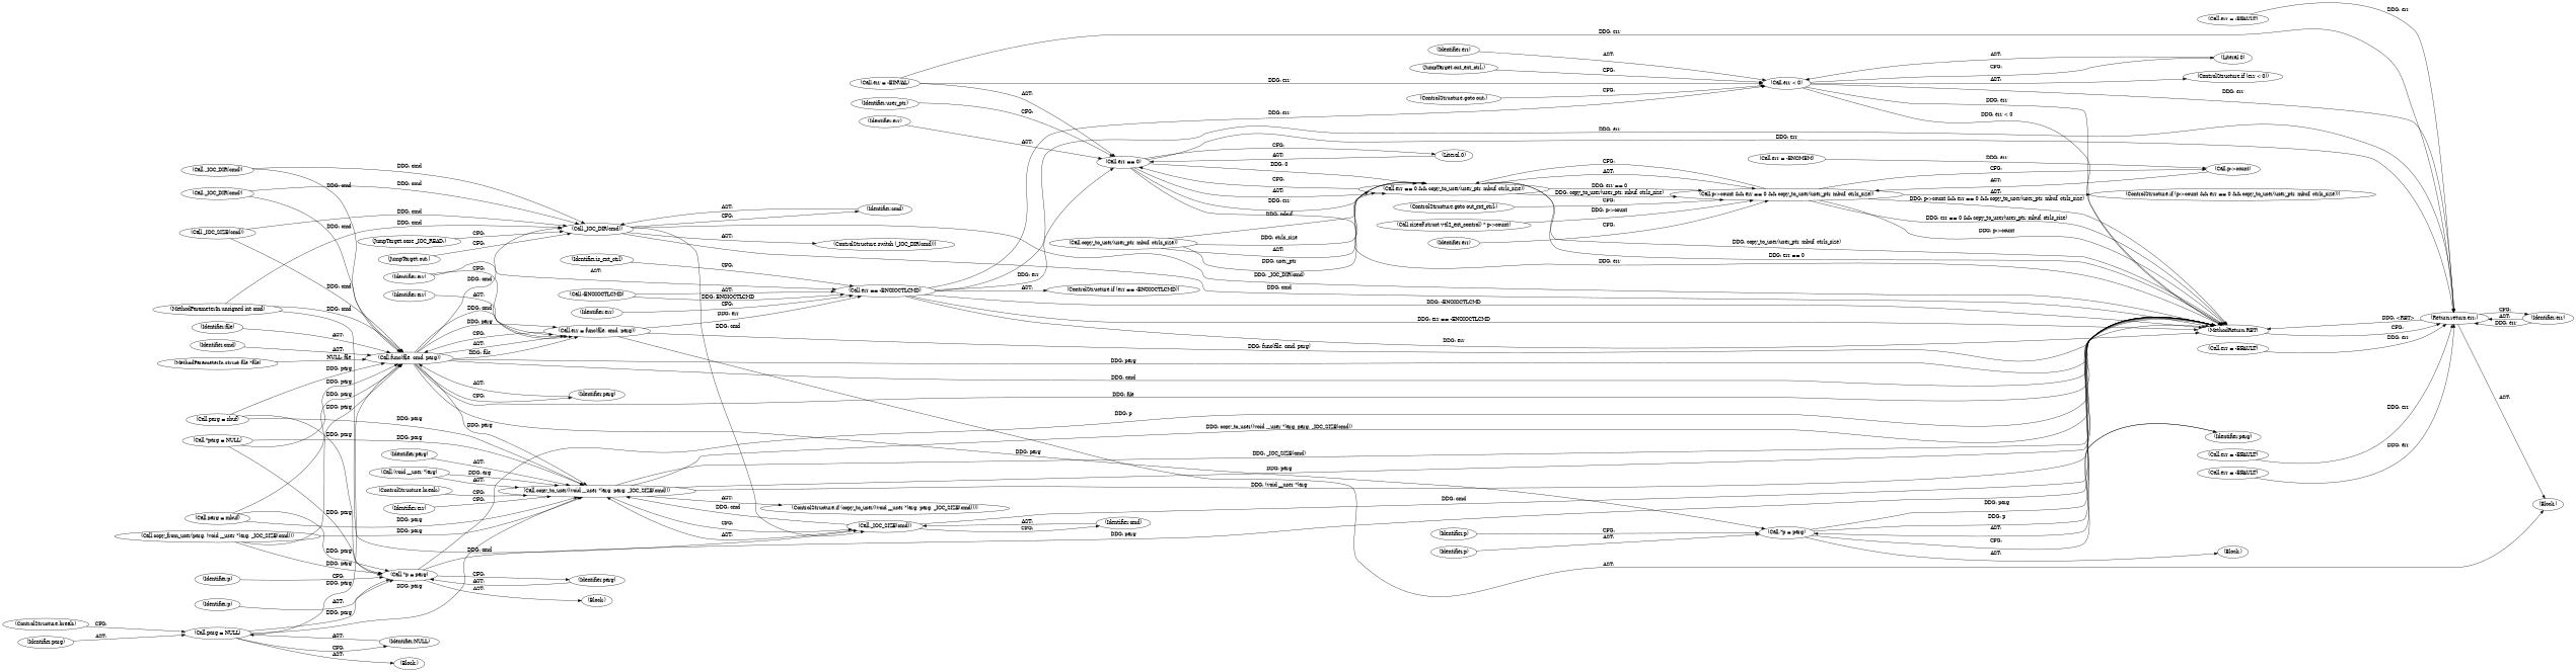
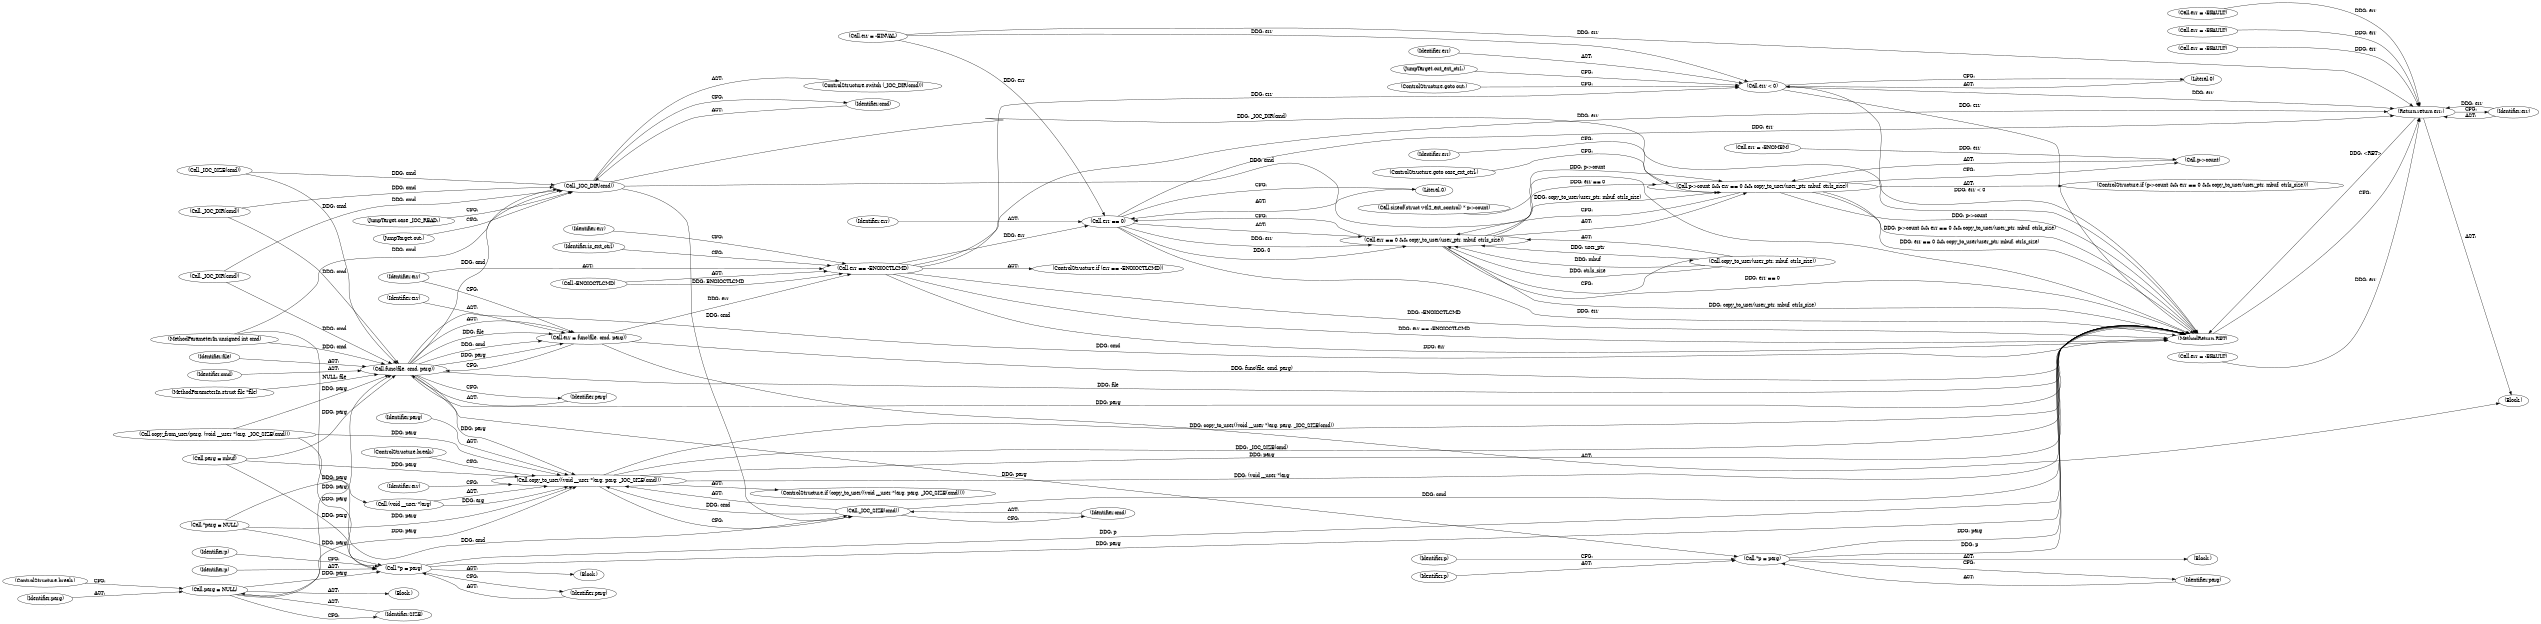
  digraph {
    rankdir=LR
    n1 [label="(Call,parg = NULL)"]
    n2 [label="(Call,*p = parg)"]
    n3 [label="(Call,func(file, cmd, parg))"]
    n4 [label="(Call,copy_to_user((void __user *)arg, parg, _IOC_SIZE(cmd)))"]
    n5 [label="(Block,)"]
-   n6 [label="(Identifier,NULL)"]
+   n6 [label="(Identifier,SIZE)"]
    n7 [label="(MethodReturn,RET)"]
    n8 [label="(Identifier,parg)"]
    n9 [label="(Block,)"]
    n10 [label="(Call,err = func(file, cmd, parg))"]
    n11 [label="(Call,*p = parg)"]
    n12 [label="(Call,_IOC_DIR(cmd))"]
    n13 [label="(Identifier,parg)"]
    n14 [label="(Call,_IOC_SIZE(cmd))"]
    n15 [label="(ControlStructure,if (copy_to_user((void __user *)arg, parg, _IOC_SIZE(cmd))))"]
    n16 [label="(Return,return err;)"]
    n17 [label="(Call,err == -ENOIOCTLCMD)"]
    n18 [label="(Block,)"]
    n19 [label="(Block,)"]
    n20 [label="(Identifier,parg)"]
    n21 [label="(Identifier,cmd)"]
    n22 [label="(ControlStructure,switch (_IOC_DIR(cmd)))"]
    n23 [label="(Call,err == 0)"]
    n24 [label="(Call,err < 0)"]
    n25 [label="(ControlStructure,if (err == -ENOIOCTLCMD))"]
    n26 [label="(Call,err == 0 && copy_to_user(user_ptr, mbuf, ctrls_size))"]
    n27 [label="(Literal,0)"]
    n28 [label="(Identifier,err)"]
    n29 [label="(Literal,0)"]
-   n30 [label="(ControlStructure,if (err < 0))"]
    n31 [label="(Call,-ENOIOCTLCMD)"]
    n32 [label="(Call,p->count && err == 0 && copy_to_user(user_ptr, mbuf, ctrls_size))"]
    n33 [label="(Call,copy_to_user(user_ptr, mbuf, ctrls_size))"]
    n34 [label="(ControlStructure,if (p->count && err == 0 && copy_to_user(user_ptr, mbuf, ctrls_size)))"]
    n35 [label="(Call,p->count)"]
    n36 [label="(Identifier,cmd)"]
    n37 [label="(Identifier,is_ext_ctrl)"]
    n38 [label="(MethodParameterIn,unsigned int cmd)"]
    n39 [label="(Call,parg = mbuf)"]
    n40 [label="(JumpTarget,case _IOC_READ:)"]
    n41 [label="(Identifier,err)"]
    n42 [label="(Identifier,err)"]
-   n43 [label="(Identifier,user_ptr)"]
    n44 [label="(Identifier,parg)"]
    n45 [label="(Call,copy_from_user(parg, (void __user *)arg, _IOC_SIZE(cmd)))"]
-   n46 [label="(ControlStructure,goto out_ext_ctrl;)"]
+   n46 [label="(ControlStructure,goto case_ext_ctrl;)"]
    n47 [label="(JumpTarget,out:)"]
-   n48 [label="(Call,parg = sbuf)"]
    n49 [label="(Identifier,err)"]
    n50 [label="(Call,err = -EFAULT)"]
    n51 [label="(Identifier,p)"]
    n52 [label="(Call,*parg = NULL)"]
    n53 [label="(Call,_IOC_DIR(cmd))"]
    n54 [label="(Call,err = -EFAULT)"]
    n55 [label="(ControlStructure,break;)"]
    n56 [label="(Call,err = -EFAULT)"]
    n57 [label="(ControlStructure,goto out;)"]
    n58 [label="(Identifier,err)"]
    n59 [label="(Identifier,p)"]
    n60 [label="(Identifier,err)"]
    n61 [label="(Identifier,file)"]
    n62 [label="(Call,_IOC_DIR(cmd))"]
    n63 [label="(Call,err = -EFAULT)"]
    n64 [label="(ControlStructure,break;)"]
    n65 [label="(Identifier,cmd)"]
    n66 [label="(Call,err = -EINVAL)"]
    n67 [label="(Identifier,p)"]
    n68 [label="(MethodParameterIn,struct file *file)"]
    n69 [label="(Identifier,err)"]
    n70 [label="(JumpTarget,out_ext_ctrl:)"]
    n71 [label="(Call,err = -ENOMEM)"]
    n72 [label="(Call,sizeof(struct v4l2_ext_control) * p->count)"]
    n73 [label="(Call,_IOC_SIZE(cmd))"]
    n74 [label="(Call,(void __user *)arg)"]
    n75 [label="(Identifier,parg)"]
    n76 [label="(Identifier,p)"]
    n77 [label="(Identifier,err)"]
    n1 -> n2 [label="DDG: parg"]
    n1 -> n3 [label="DDG: parg"]
    n1 -> n4 [label="DDG: parg"]
    n1 -> n5 [label="AST: "]
    n1 -> n6 [label="CFG: "]
    n2 -> n7 [label="DDG: parg"]
    n2 -> n7 [label="DDG: p"]
    n2 -> n8 [label="CFG: "]
    n2 -> n9 [label="AST: "]
    n3 -> n4 [label="DDG: parg"]
    n3 -> n7 [label="DDG: parg"]
    n3 -> n7 [label="DDG: cmd"]
    n3 -> n7 [label="DDG: file"]
    n3 -> n10 [label="AST: "]
    n3 -> n10 [label="DDG: file"]
    n3 -> n10 [label="DDG: cmd"]
    n3 -> n10 [label="DDG: parg"]
    n3 -> n11 [label="DDG: parg"]
    n3 -> n12 [label="DDG: cmd"]
    n3 -> n13 [label="CFG: "]
    n4 -> n7 [label="DDG: copy_to_user((void __user *)arg, parg, _IOC_SIZE(cmd))"]
    n4 -> n7 [label="DDG: _IOC_SIZE(cmd)"]
    n4 -> n7 [label="DDG: parg"]
    n4 -> n7 [label="DDG: (void __user *)arg"]
    n4 -> n14 [label="CFG: "]
    n4 -> n15 [label="AST: "]
    n6 -> n1 [label="AST: "]
    n7 -> n16 [label="CFG: "]
    n8 -> n2 [label="AST: "]
    n10 -> n3 [label="CFG: "]
    n10 -> n7 [label="DDG: func(file, cmd, parg)"]
    n10 -> n17 [label="DDG: err"]
    n10 -> n18 [label="AST: "]
    n11 -> n7 [label="DDG: parg"]
    n11 -> n7 [label="DDG: p"]
    n11 -> n19 [label="AST: "]
    n11 -> n20 [label="CFG: "]
    n12 -> n7 [label="DDG: cmd"]
    n12 -> n7 [label="DDG: _IOC_DIR(cmd)"]
    n12 -> n14 [label="DDG: cmd"]
    n12 -> n21 [label="CFG: "]
    n12 -> n22 [label="AST: "]
    n13 -> n3 [label="AST: "]
    n14 -> n4 [label="AST: "]
    n14 -> n4 [label="DDG: cmd"]
    n14 -> n7 [label="DDG: cmd"]
    n14 -> n36 [label="CFG: "]
    n16 -> n7 [label="DDG: <RET>"]
    n16 -> n18 [label="AST: "]
    n16 -> n28 [label="CFG: "]
    n17 -> n7 [label="DDG: -ENOIOCTLCMD"]
    n17 -> n7 [label="DDG: err == -ENOIOCTLCMD"]
    n17 -> n7 [label="DDG: err"]
    n17 -> n16 [label="DDG: err"]
    n17 -> n23 [label="DDG: err"]
    n17 -> n24 [label="DDG: err"]
    n17 -> n25 [label="AST: "]
    n20 -> n11 [label="AST: "]
    n21 -> n12 [label="AST: "]
    n23 -> n7 [label="DDG: err"]
    n23 -> n16 [label="DDG: err"]
    n23 -> n26 [label="AST: "]
    n23 -> n26 [label="DDG: err"]
    n23 -> n26 [label="DDG: 0"]
    n23 -> n27 [label="CFG: "]
    n24 -> n7 [label="DDG: err"]
    n24 -> n7 [label="DDG: err < 0"]
    n24 -> n16 [label="DDG: err"]
    n24 -> n29 [label="CFG: "]
-   n24 -> n30 [label="AST: "]
    n26 -> n7 [label="DDG: err == 0"]
    n26 -> n7 [label="DDG: copy_to_user(user_ptr, mbuf, ctrls_size)"]
    n26 -> n23 [label="CFG: "]
    n26 -> n32 [label="AST: "]
    n26 -> n32 [label="DDG: err == 0"]
    n26 -> n32 [label="DDG: copy_to_user(user_ptr, mbuf, ctrls_size)"]
+   n26 -> n33 [label="CFG: "]
    n27 -> n23 [label="AST: "]
    n28 -> n16 [label="AST: "]
    n28 -> n16 [label="DDG: err"]
    n29 -> n24 [label="AST: "]
    n31 -> n17 [label="AST: "]
    n31 -> n17 [label="DDG: ENOIOCTLCMD"]
    n32 -> n7 [label="DDG: p->count && err == 0 && copy_to_user(user_ptr, mbuf, ctrls_size)"]
    n32 -> n7 [label="DDG: err == 0 && copy_to_user(user_ptr, mbuf, ctrls_size)"]
    n32 -> n7 [label="DDG: p->count"]
    n32 -> n26 [label="CFG: "]
    n32 -> n34 [label="AST: "]
    n32 -> n35 [label="CFG: "]
    n33 -> n26 [label="AST: "]
    n33 -> n26 [label="DDG: user_ptr"]
    n33 -> n26 [label="DDG: mbuf"]
    n33 -> n26 [label="DDG: ctrls_size"]
    n35 -> n32 [label="AST: "]
    n36 -> n14 [label="AST: "]
    n37 -> n17 [label="CFG: "]
    n38 -> n3 [label="DDG: cmd"]
    n38 -> n12 [label="DDG: cmd"]
    n38 -> n14 [label="DDG: cmd"]
    n39 -> n2 [label="DDG: parg"]
    n39 -> n3 [label="DDG: parg"]
    n39 -> n4 [label="DDG: parg"]
    n40 -> n12 [label="CFG: "]
    n41 -> n32 [label="CFG: "]
    n42 -> n10 [label="CFG: "]
    n42 -> n17 [label="AST: "]
-   n43 -> n23 [label="CFG: "]
    n44 -> n4 [label="AST: "]
    n45 -> n2 [label="DDG: parg"]
    n45 -> n3 [label="DDG: parg"]
    n45 -> n4 [label="DDG: parg"]
    n46 -> n32 [label="CFG: "]
    n47 -> n12 [label="CFG: "]
-   n48 -> n2 [label="DDG: parg"]
-   n48 -> n3 [label="DDG: parg"]
-   n48 -> n4 [label="DDG: parg"]
    n49 -> n10 [label="AST: "]
    n50 -> n16 [label="DDG: err"]
    n51 -> n11 [label="CFG: "]
    n52 -> n2 [label="DDG: parg"]
-   n52 -> n3 [label="DDG: parg"]
+   n52 -> n74 [label="DDG: parg"]
    n52 -> n4 [label="DDG: parg"]
    n53 -> n3 [label="DDG: cmd"]
    n53 -> n12 [label="DDG: cmd"]
    n54 -> n16 [label="DDG: err"]
    n55 -> n1 [label="CFG: "]
    n56 -> n16 [label="DDG: err"]
    n57 -> n24 [label="CFG: "]
    n58 -> n24 [label="AST: "]
    n59 -> n2 [label="AST: "]
    n60 -> n17 [label="CFG: "]
    n61 -> n3 [label="AST: "]
    n62 -> n3 [label="DDG: cmd"]
    n62 -> n12 [label="DDG: cmd"]
    n63 -> n16 [label="DDG: err"]
    n64 -> n4 [label="CFG: "]
    n65 -> n3 [label="AST: "]
    n66 -> n16 [label="DDG: err"]
-   n66 -> n23 [label="AST: "]
+   n66 -> n23 [label="DDG: err"]
    n66 -> n24 [label="DDG: err"]
    n67 -> n11 [label="AST: "]
    n68 -> n3 [label="NULL: file"]
    n69 -> n4 [label="CFG: "]
    n70 -> n24 [label="CFG: "]
    n71 -> n35 [label="DDG: err"]
    n72 -> n32 [label="DDG: p->count"]
    n73 -> n3 [label="DDG: cmd"]
    n73 -> n12 [label="DDG: cmd"]
    n74 -> n4 [label="AST: "]
    n74 -> n4 [label="DDG: arg"]
    n75 -> n1 [label="AST: "]
    n76 -> n2 [label="CFG: "]
    n77 -> n23 [label="AST: "]
  }
